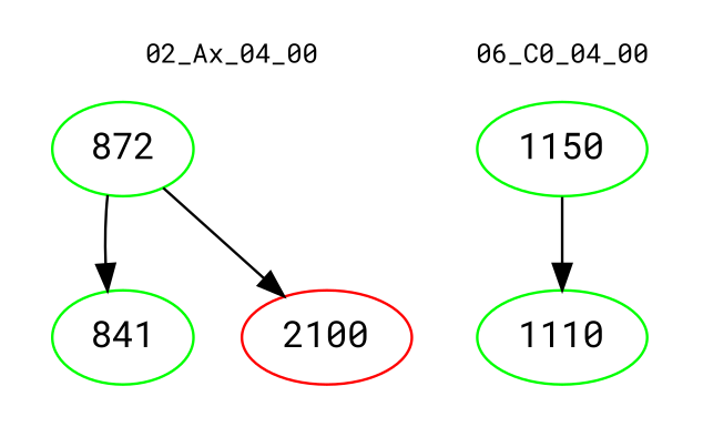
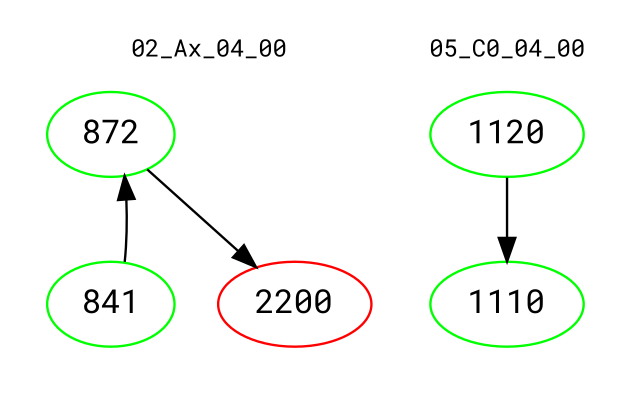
  digraph {
    fontname="Roboto Mono"
    node [color=green fontname="Roboto Mono"]
    edge [color=black fontname="Roboto Mono"]
    n1 [label=872]
    n2 [label=841]
-   n3 [color=red label=2100]
-   n4 [label=1150]
+   n3 [color=red label=2200]
+   n4 [label=1120]
    n5 [label=1110]
    subgraph cluster_1 {
      color=white
      fontsize=10
      label="02_Ax_04_00"
      n1
      n2
      n3
    }
    subgraph cluster_2 {
      color=white
      fontsize=10
-     label="06_C0_04_00"
+     label="05_C0_04_00"
      n4
      n5
    }
-   n1 -> n2
+   n2 -> n1
    n1 -> n3
    n4 -> n5
  }
